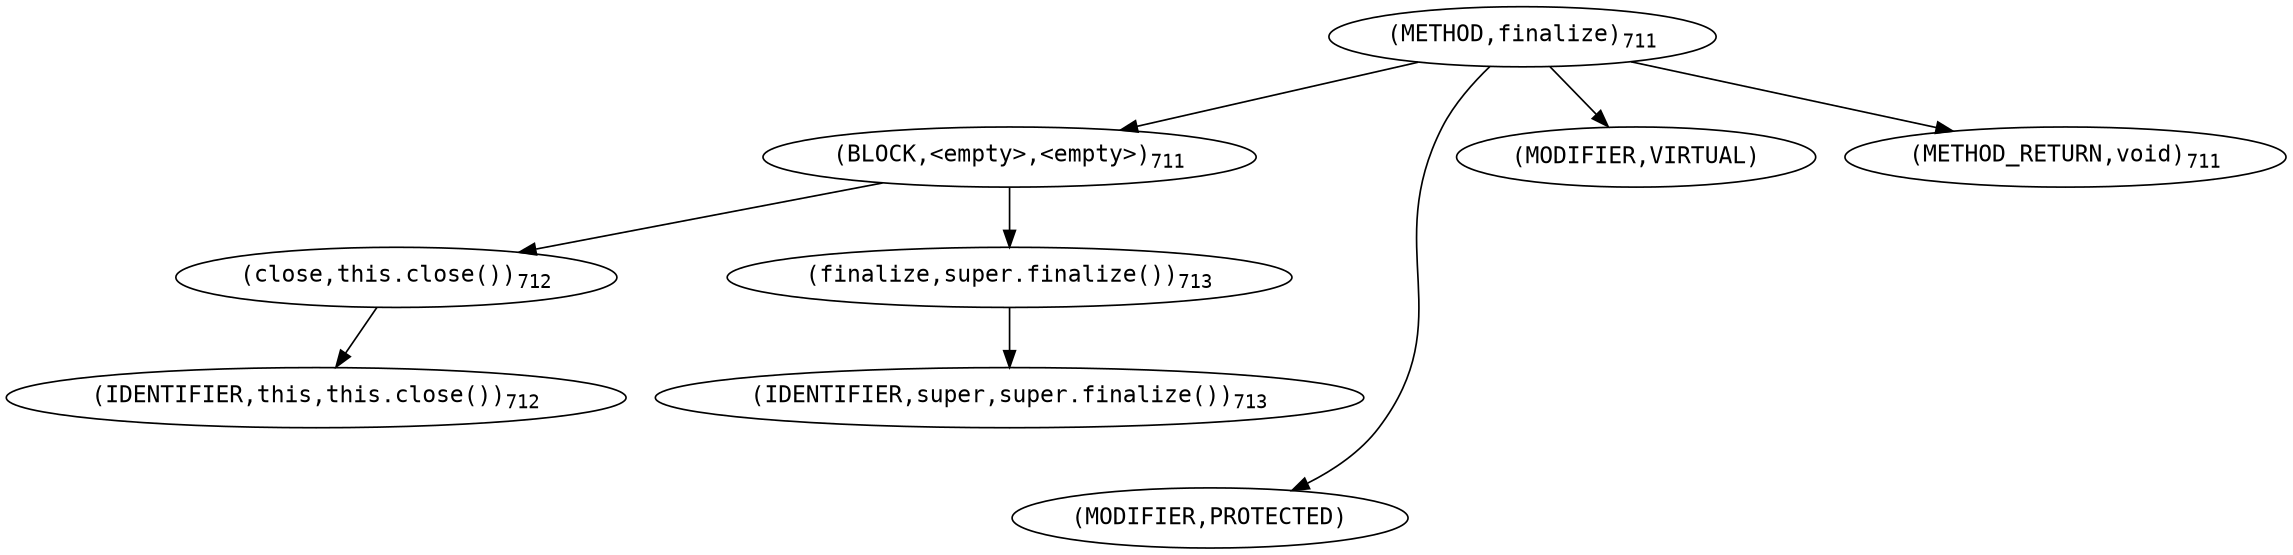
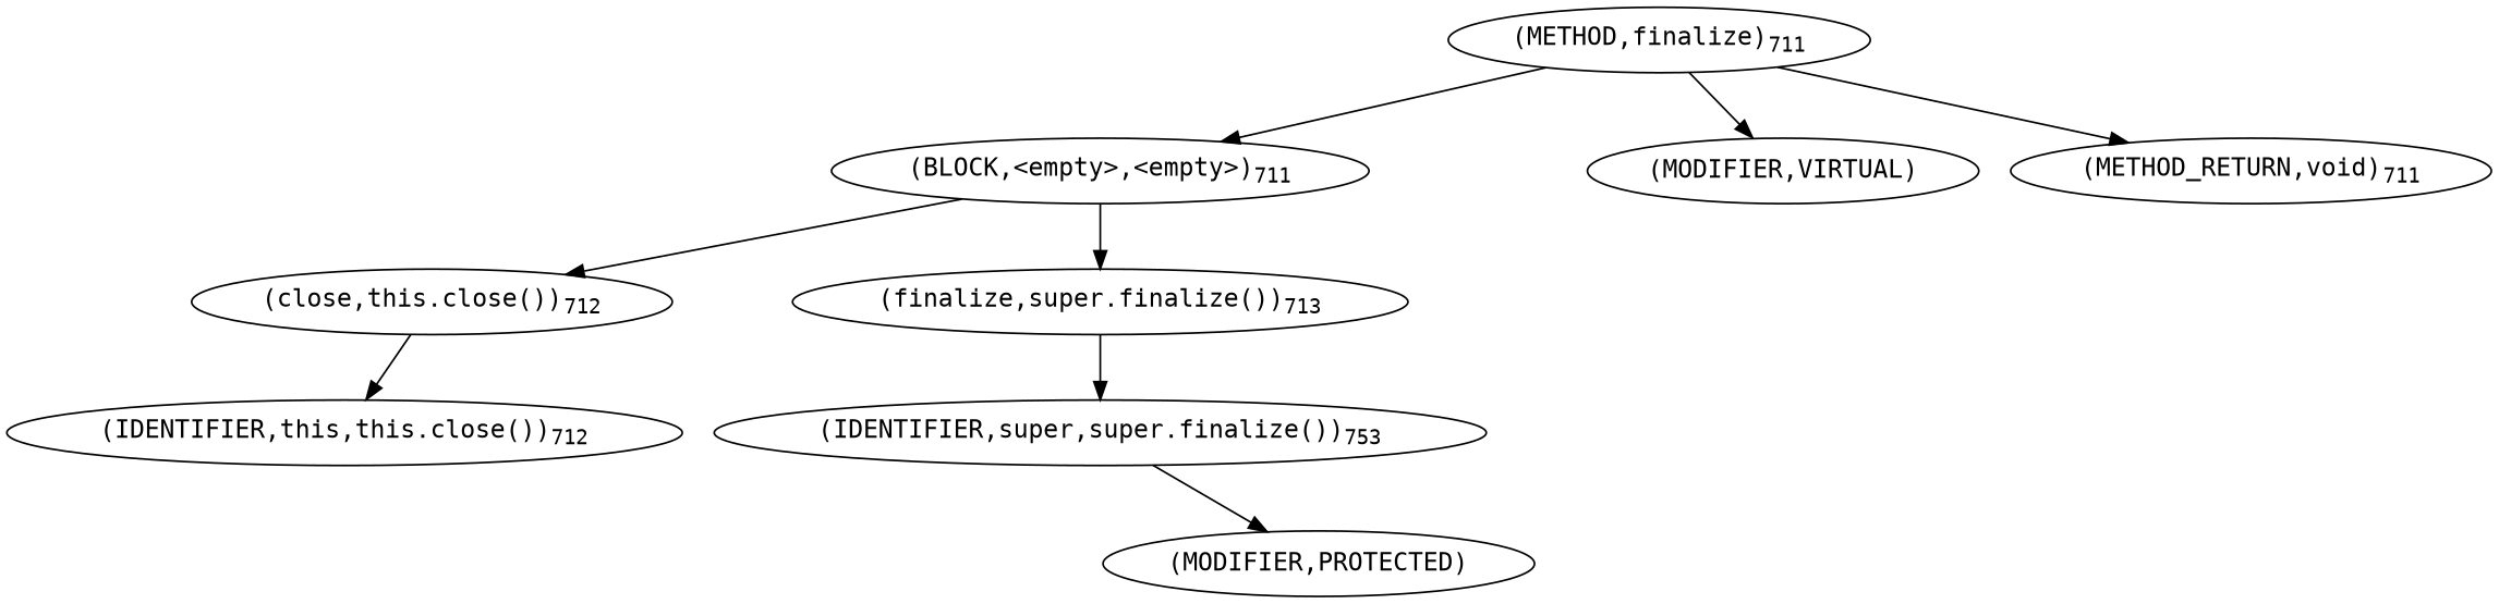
  digraph {
    fontname="DejaVu Sans Mono"
    node [fontname="DejaVu Sans Mono"]
    edge [fontname="DejaVu Sans Mono"]
    n1 [label=<(METHOD,finalize)<SUB>711</SUB>>]
    n2 [label=<(BLOCK,&lt;empty&gt;,&lt;empty&gt;)<SUB>711</SUB>>]
    n3 [label=<(MODIFIER,PROTECTED)>]
    n4 [label=<(MODIFIER,VIRTUAL)>]
    n5 [label=<(METHOD_RETURN,void)<SUB>711</SUB>>]
    n6 [label=<(close,this.close())<SUB>712</SUB>>]
    n7 [label=<(finalize,super.finalize())<SUB>713</SUB>>]
    n8 [label=<(IDENTIFIER,this,this.close())<SUB>712</SUB>>]
-   n9 [label=<(IDENTIFIER,super,super.finalize())<SUB>713</SUB>>]
+   n9 [label=<(IDENTIFIER,super,super.finalize())<SUB>753</SUB>>]
    n1 -> n2
-   n1 -> n3
+   n9 -> n3
    n1 -> n4
    n1 -> n5
    n2 -> n6
    n2 -> n7
    n6 -> n8
    n7 -> n9
  }
